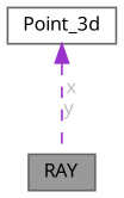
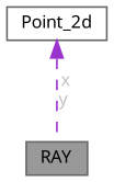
  digraph {
    fontname="Noto Sans"
    node [color=gray40 fontname="Noto Sans" fontsize=10 shape=box style=filled]
    n1 [fillcolor=grey60 fontcolor=black height=0.2 label=RAY width=0.4]
-   n2 [fillcolor=white height=0.2 label=Point_3d width=0.4]
+   n2 [fillcolor=white height=0.2 label=Point_2d width=0.4]
    n2 -> n1 [color=darkorchid3 dir=back fontcolor=grey fontname="Noto Sans" fontsize=10 label=" x\ny" labelfontname=Helvetica labelfontsize=10 style=dashed]
  }
